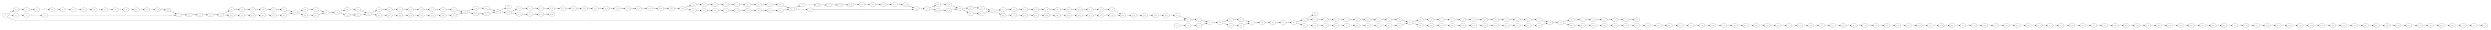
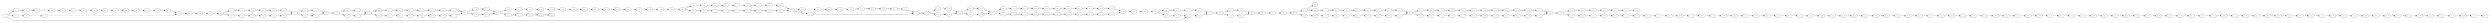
  strict digraph {
    fontname="Liberation Serif"
    rankdir=LR
    node [fontname="Liberation Serif"]
    edge [fontname="Liberation Serif"]
    S0
    S1
    S2
    S3
    S4
    S5
    S6
    S7
    S8
    S9
    S10
    S11
    S12
    S13
    S14
    S15
    S16
    S17
    S18
    S19
    S20
    S21
    S22
    S23
    S24
    S25
    S26
    S27
    S28
    S29
    S30
    S31
    S32
    S33
    S34
    S35
    S36
    S37
    S38
    S39
    S40
    S41
    S42
    S43
    S44
    S45
    S46
    S47
    S48
    S49
    S50
    S51
    S52
    S53
    S54
    S55
    S56
    S57
    S58
    S59
    S60
    S61
    S62
    S63
    S64
    S65
    S66
    S67
    S68
    S69
    S70
    S71
    S72
    S73
    S74
    S75
    S76
    S77
    S78
    S79
    S80
    S81
    S82
    S83
    S84
    S85
    S86
    S87
    S88
    S89
    S90
    S91
    S92
    S93
    S94
    S95
    S96
    S97
    S98
    S99
    S100
    S101
    S102
    S103
    S104
    S105
    S106
    S107
    S108
    S109
    S110
    S111
    S112
    S113
    S114
    S115
    S116
    S117
    S118
    S119
    S120
    S121
    S122
    S123
    S124
    S125
    S126
    S127
    S128
    S129
    S130
    S131
    S132
    S133
    S134
    S135
    S136
    S137
    S138
    S139
    S140
    S141
    S142
    S143
    S144
    S145
    S146
    S147
    S149
    S150
    S151
    S148
    S152
    S153
    S154
    S155
    S156
    S157
    S158
    S159
    S160
    S161
    S162
    S163
    S164
    S165
    S166
    S167
    S168
    S169
    S170
    S171
    S172
    S173
    S174
    S175
    S176
    S177
    S178
    S179
    S180
    S181
    S182
    S183
    S184
    S185
    S186
    S187
    S188
    S189
    S190
    S191
    S192
    S193
    S194
    S195
    S196
    S197
    S198
    S199
    S200
    S201
    S202
    S203
    S204
    S205
    S206
    S207
    S208
    S209
    S210
    S211
    S212
    S213
    S214
    S215
    S216
    S217
    S218
    S219
    S220
    S221
    S222
    S223
    S224
    S225
    S226
    S227
    S228
    S229
    S230
    S231
    S232
    S233
    S234
    S235
    S236
    S237
    S238
    S239
    S240
    n242 [label=S341]
    S242
    S243
    S244
    S245
    S246
    S247
    S248
    S249
    S250
    S251
    S252
    S253
    S254
    S255
    S256
    S257
    S258
    S259
    S260
    S261
    S262
    S263
    S264
    S265
    S266
    S267
+   S268
    S269
    S270
    S271
    S272
    S273
    S274
    S275
    S276
    S277
    S278
    S279
    S280
    S281
    S282
    S283
    S284
    S285
    S286
    S287
    S288
    S289
    S290
    S291
    S292
    S293
    S294
    S295
    S296
    S297
    S298
    S299
    S300
    S301
    S302
    S303
    S304
    S305
    S306
    S307
    S308
    S309
    S310
    S311
    S312
    S313
    S314
    S315
    S316
    S317
    S318
    S0 -> S1 [label=A]
    S0 -> S2 [label=T]
    S0 -> S3 [label=C]
    S1 -> S4 [label=C]
    S2 -> S5 [label=A]
    S3 -> S6 [label=C]
    S4 -> S7 [label=A]
    S5 -> S8 [label=G]
    S6 -> S9 [label=T]
    S7 -> S10 [label=T]
    S8 -> S11 [label=C]
    S9 -> S12 [label=T]
    S10 -> S13 [label=C]
    S11 -> S14 [label=C]
    S12 -> S15 [label=G]
    S12 -> S16 [label=T]
    S13 -> S17 [label=A]
    S14 -> S18 [label=G]
    S15 -> S19 [label=C]
    S16 -> S20 [label=C]
    S17 -> S21 [label=T]
    S18 -> S22 [label=A]
    S19 -> S23 [label=C]
    S20 -> S23 [label=C]
    S21 -> S24 [label=C]
    S22 -> S25 [label=C]
    S23 -> S26 [label=G]
    S24 -> S27 [label=G]
    S25 -> S28 [label=C]
    S25 -> S29 [label=A]
    S26 -> S30 [label=G]
    S27 -> S31 [label=C]
    S28 -> S32 [label=T]
    S29 -> S33 [label=A]
    S30 -> S34 [label=A]
    S31 -> S35 [label=G]
    S32 -> S36 [label=C]
    S33 -> S37 [label=G]
    S34 -> S38 [label=C]
    S35 -> S39 [label=T]
    S36 -> S40 [label=T]
    S37 -> S41 [label=T]
    S38 -> S42 [label=G]
    S38 -> S43 [label=A]
    S39 -> S44 [label=C]
    S40 -> S45 [label=C]
    S41 -> S46 [label=A]
    S42 -> S47 [label=C]
    S42 -> S48 [label=T]
    S43 -> S49 [label=A]
    S44 -> S50 [label=C]
    S45 -> S51 [label=G]
    S46 -> S52 [label=G]
    S48 -> S53 [label=C]
    S49 -> S54 [label=C]
    S50 -> S55 [label=G]
    S51 -> S56 [label=T]
    S52 -> S56 [label=T]
    S53 -> S57 [label=T]
    S54 -> S58 [label=C]
    S55 -> S11 [label=C]
    S56 -> S59 [label=C]
    S56 -> S60 [label=G]
    S57 -> S61 [label=T]
    S58 -> S62 [label=C]
    S59 -> S63 [label=C]
    S60 -> S64 [label=C]
    S61 -> S65 [label=T]
    S62 -> S66 [label=A]
    S63 -> S67 [label=C]
    S64 -> S67 [label=C]
    S65 -> S68 [label=T]
    S66 -> S69 [label=G]
    S67 -> S70 [label=T]
    S68 -> S71 [label=T]
    S69 -> S72 [label=A]
    S70 -> S73 [label=A]
    S70 -> S74 [label=C]
    S71 -> S75 [label=G]
    S72 -> S76 [label=A]
    S73 -> S77 [label=C]
    S74 -> S78 [label=C]
    S75 -> S79 [label=T]
    S76 -> S80 [label=T]
    S77 -> S81 [label=G]
    S78 -> S81 [label=G]
    S79 -> S82 [label=C]
    S80 -> S82 [label=C]
    S81 -> S83 [label=C]
    S81 -> S84 [label=G]
    S82 -> S85 [label=C]
    S82 -> S86 [label=T]
    S83 -> S87 [label=C]
    S84 -> S88 [label=A]
    S85 -> S89 [label=T]
    S86 -> S90 [label=A]
    S87 -> S91 [label=G]
    S88 -> S92 [label=G]
    S89 -> S93 [label=A]
    S90 -> S94 [label=G]
    S91 -> S95 [label=G]
    S92 -> S96 [label=A]
    S93 -> S97 [label=C]
    S94 -> S98 [label=A]
    S95 -> S99 [label=C]
    S96 -> S100 [label=C]
    S97 -> S101 [label=T]
    S98 -> S102 [label=C]
    S99 -> S103 [label=C]
    S100 -> S104 [label=G]
    S101 -> S105 [label=A]
    S102 -> S106 [label=T]
    S103 -> S107 [label=C]
    S104 -> S108 [label=A]
    S105 -> S109 [label=G]
    S106 -> S110 [label=A]
    S107 -> S111 [label=C]
    S108 -> S112 [label=C]
    S109 -> S113 [label=A]
    S110 -> S114 [label=C]
    S111 -> S115 [label=T]
    S112 -> S115 [label=T]
    S113 -> S116 [label=A]
    S114 -> S117 [label=T]
    S115 -> S118 [label=C]
    S115 -> S119 [label=G]
    S116 -> S120 [label=T]
    S117 -> S121 [label=C]
    S118 -> S122 [label=T]
    S119 -> S123 [label=T]
    S120 -> S124 [label=T]
    S121 -> S125 [label=A]
    S122 -> S126 [label=G]
    S123 -> S126 [label=G]
    S124 -> S127 [label=G]
    S125 -> S128 [label=G]
    S126 -> S129 [label=C]
    S126 -> S130 [label=A]
    S127 -> S131 [label=T]
    S128 -> S131 [label=T]
-   S130 -> S132 [label=C]
+   S129 -> S132 [label=C]
    S130 -> S133 [label=G]
    S131 -> S134 [label=T]
    S132 -> S135 [label=A]
    S133 -> S136 [label=A]
    S134 -> S137 [label=C]
    S134 -> S138 [label=T]
    S135 -> S139 [label=T]
    S136 -> S140 [label=G]
    S137 -> S141 [label=A]
    S138 -> S142 [label=G]
    S139 -> S143 [label=C]
    S140 -> S144 [label=A]
    S141 -> S145 [label=G]
    S142 -> S146 [label=A]
    S143 -> S147 [label=G]
    S145 -> S149 [label=G]
    S146 -> S150 [label=C]
    S147 -> S151 [label=G]
    S149 -> S153 [label=G]
    S150 -> S154 [label=C]
    S151 -> S155 [label=T]
    S148 -> S152 [label=G]
    S152 -> S156 [label=A]
    S153 -> S157 [label=T]
    S154 -> S158 [label=T]
    S155 -> S159 [label=C]
    S156 -> S160 [label=G]
    S156 -> S161 [label=C]
    S157 -> S162 [label=A]
    S158 -> S163 [label=A]
    S159 -> S164 [label=C]
    S160 -> S165 [label=C]
    S161 -> S166 [label=G]
    S163 -> S167 [label=T]
    S164 -> S168 [label=G]
    S165 -> S169 [label=G]
    S166 -> S170 [label=C]
    S167 -> S171 [label=A]
    S168 -> S172 [label=C]
    S169 -> S173 [label=G]
    S170 -> S174 [label=G]
    S171 -> S175 [label=A]
    S172 -> S176 [label=A]
    S173 -> S177 [label=C]
    S174 -> S178 [label=T]
    S175 -> S179 [label=G]
    S176 -> S180 [label=A]
    S177 -> S181 [label=G]
    S178 -> S182 [label=A]
    S179 -> S183 [label=T]
    S180 -> S148 [label=G]
    S181 -> S184 [label=A]
    S182 -> S185 [label=G]
    S183 -> S186 [label=A]
    S184 -> S187 [label=G]
    S185 -> S188 [label=A]
    S186 -> S189 [label=C]
    S187 -> S190 [label=A]
    S188 -> S191 [label=A]
    S189 -> S192 [label=C]
    S190 -> S193 [label=G]
    S191 -> S193 [label=G]
    S192 -> S194 [label=C]
    S193 -> S195 [label=G]
    S193 -> S196 [label=G]
    S194 -> S197 [label=G]
    S195 -> S198 [label=C]
    S196 -> S199 [label=A]
    S197 -> S200 [label=G]
    S198 -> S201 [label=G]
    S199 -> S202 [label=G]
    S200 -> S203 [label=G]
    S201 -> S204 [label=C]
    S202 -> S205 [label=C]
    S202 -> S206 [label=A]
    S203 -> S207 [label=T]
    S204 -> S208 [label=A]
    S205 -> S209 [label=T]
    S206 -> S210 [label=T]
    S207 -> S211 [label=C]
    S208 -> S212 [label=G]
    S209 -> S213 [label=G]
    S210 -> S213 [label=G]
    S211 -> S214 [label=C]
    S212 -> S215 [label=C]
    S213 -> S216 [label=C]
    S213 -> S217 [label=T]
    S214 -> S218 [label=T]
    S215 -> S219 [label=G]
    S216 -> S220 [label=T]
    S217 -> S221 [label=T]
    S218 -> S222 [label=A]
    S219 -> S223 [label=C]
    S220 -> S224 [label=A]
    S221 -> S224 [label=A]
    S222 -> S225 [label=C]
    S223 -> S226 [label=G]
    S224 -> S227 [label=C]
    S224 -> S228 [label=T]
    S225 -> S229 [label=A]
    S226 -> S199 [label=A]
    S227 -> S230 [label=G]
    S228 -> S231 [label=A]
    S229 -> S232 [label=T]
    S230 -> S233 [label=A]
    S231 -> S234 [label=A]
    S232 -> S235 [label=G]
    S233 -> S236 [label=G]
    S234 -> S237 [label=T]
    S235 -> S238 [label=A]
    S236 -> S239 [label=A]
    S237 -> S240 [label=G]
    S238 -> n242 [label=A]
    S239 -> S242 [label=C]
    S240 -> S243 [label=C]
    n242 -> S244 [label=G]
    S242 -> S245 [label=A]
    S243 -> S246 [label=C]
    S244 -> S247 [label=T]
    S245 -> S248 [label=C]
    S246 -> S249 [label=A]
    S247 -> S250 [label=G]
    S248 -> S251 [label=G]
    S249 -> S252 [label=C]
    S250 -> S253 [label=C]
    S251 -> S254 [label=C]
    S252 -> S255 [label=G]
    S253 -> S256 [label=C]
    S254 -> S257 [label=A]
    S255 -> S258 [label=A]
    S256 -> S259 [label=G]
    S257 -> S260 [label=G]
    S258 -> S260 [label=G]
    S259 -> S261 [label=G]
    S260 -> S262 [label=G]
    S261 -> S263 [label=G]
    S262 -> S264 [label=T]
    S263 -> S265 [label=C]
    S264 -> S266 [label=G]
    S265 -> S267 [label=G]
+   S266 -> S268 [label=C]
    S266 -> S269 [label=T]
    S267 -> S270 [label=G]
+   S268 -> S271 [label=A]
    S269 -> S272 [label=A]
    S270 -> S273 [label=A]
    S271 -> S274 [label=T]
    S272 -> S3 [label=C]
    S273 -> S275 [label=G]
    S274 -> S276 [label=C]
    S275 -> S277 [label=C]
    S276 -> S9 [label=T]
    S277 -> S278 [label=C]
    S278 -> S279 [label=C]
    S279 -> S280 [label=C]
    S280 -> S281 [label=C]
    S281 -> S282 [label=G]
    S282 -> S283 [label=C]
    S283 -> S284 [label=T]
    S284 -> S285 [label=C]
    S285 -> S286 [label=T]
    S286 -> S287 [label=T]
    S287 -> S288 [label=C]
    S288 -> S289 [label=G]
    S289 -> S290 [label=A]
    S290 -> S291 [label=C]
    S291 -> S292 [label=G]
    S292 -> S293 [label=G]
    S293 -> S294 [label=A]
    S294 -> S295 [label=C]
    S295 -> S296 [label=C]
    S296 -> S297 [label=T]
    S297 -> S298 [label=T]
    S298 -> S299 [label=A]
    S299 -> S300 [label=G]
    S300 -> S301 [label=C]
    S301 -> S302 [label=G]
    S302 -> S303 [label=A]
    S303 -> S304 [label=C]
    S304 -> S305 [label=A]
    S305 -> S306 [label=G]
    S306 -> S307 [label=G]
    S307 -> S308 [label=T]
    S308 -> S309 [label=C]
    S309 -> S310 [label=T]
    S310 -> S311 [label=A]
    S311 -> S312 [label=G]
    S312 -> S313 [label=A]
    S313 -> S314 [label=C]
    S314 -> S315 [label=G]
    S315 -> S316 [label=G]
    S316 -> S317 [label=T]
    S317 -> S318 [label=A]
  }
